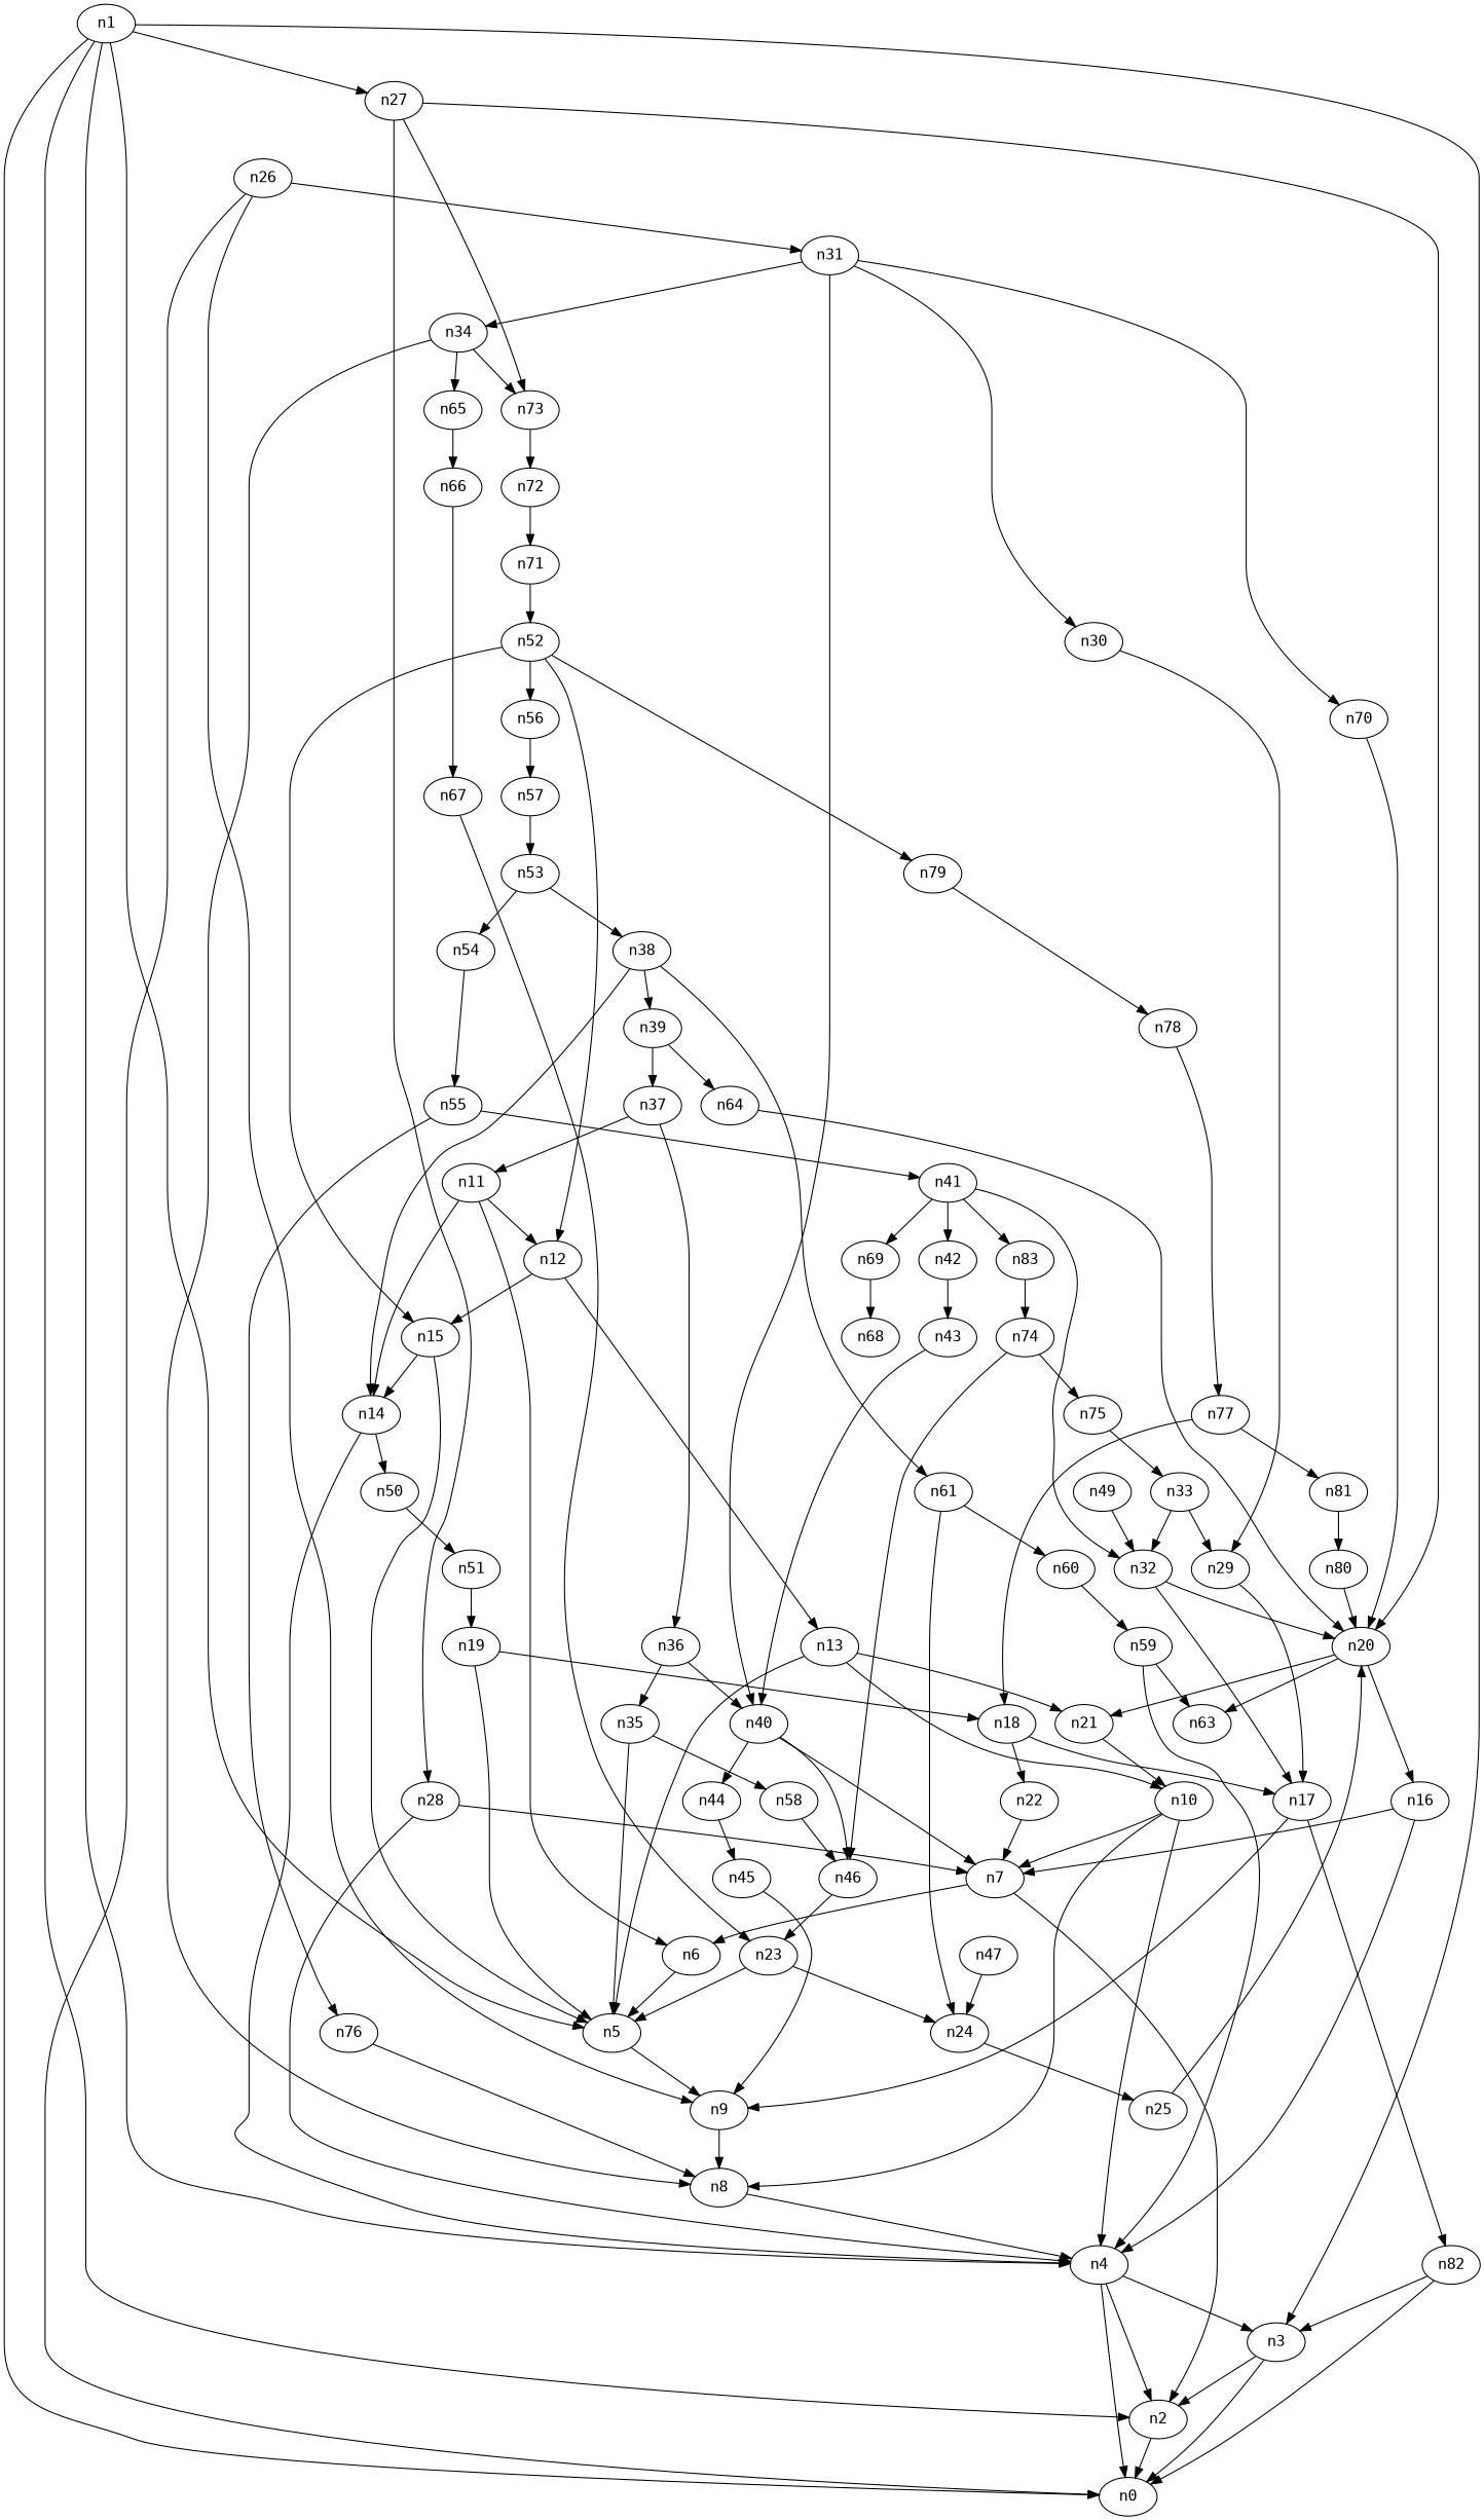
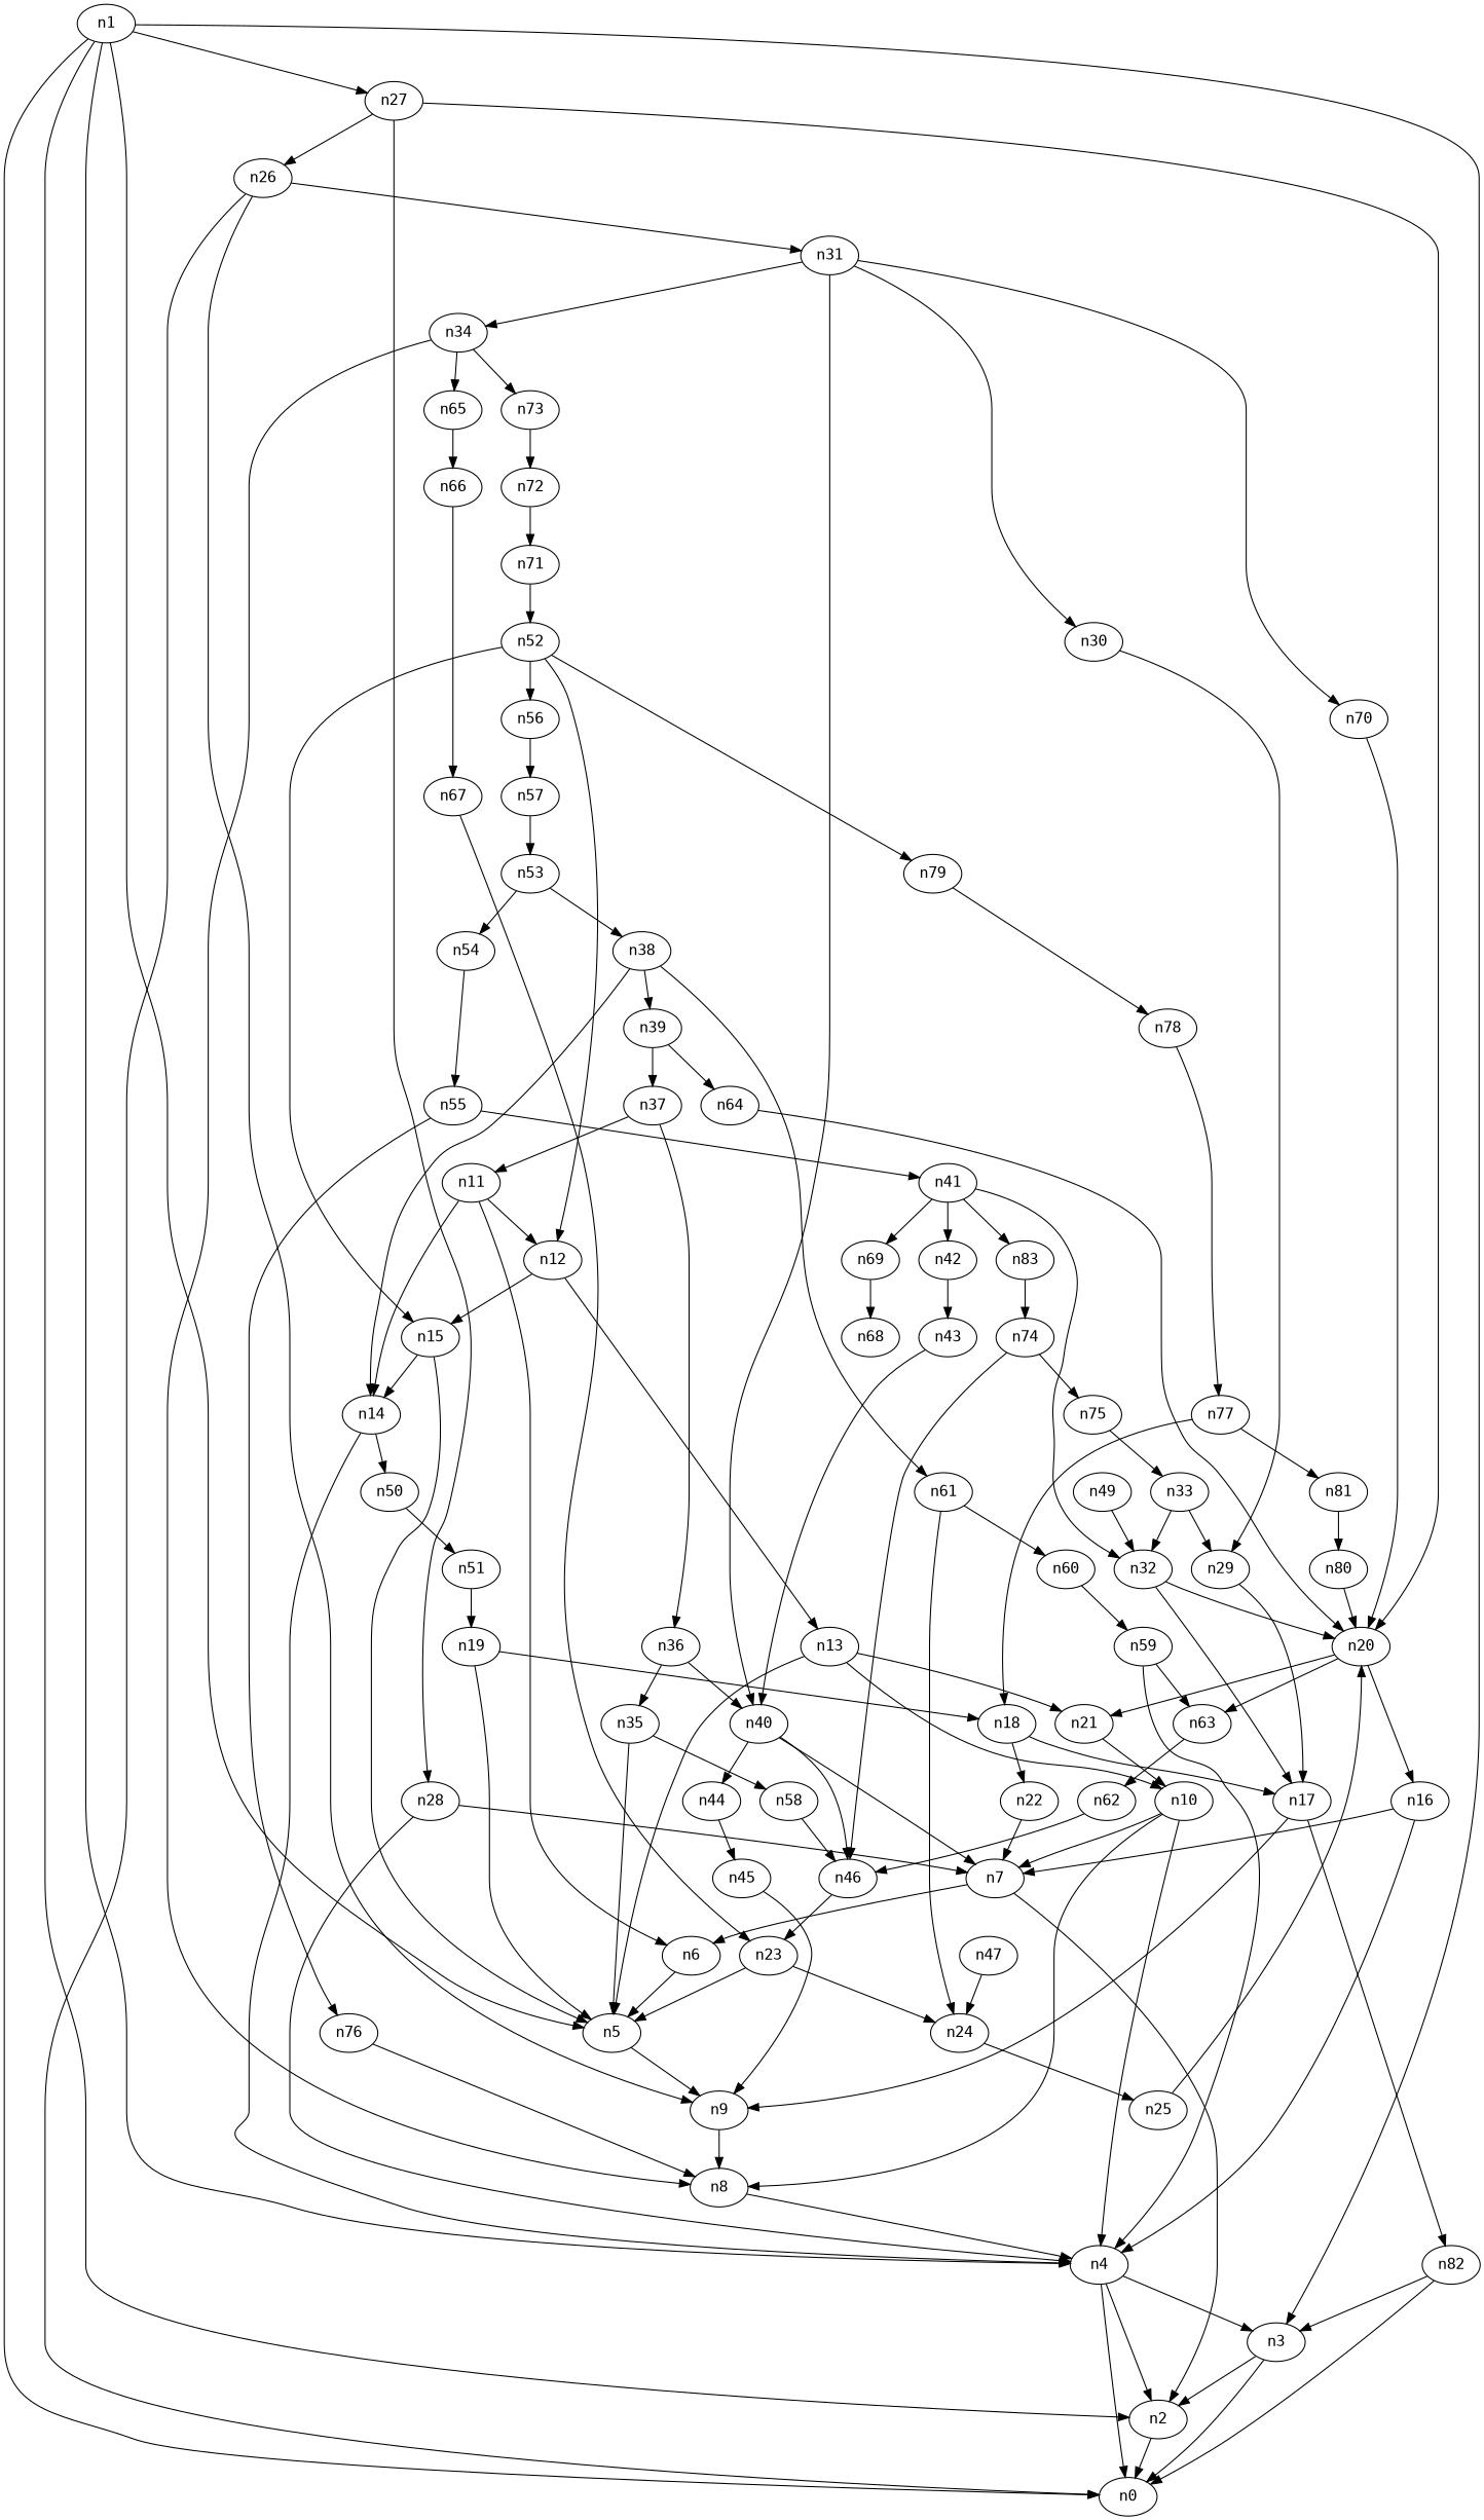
  digraph {
    fontname="DejaVu Sans Mono"
    node [fontname="DejaVu Sans Mono"]
    edge [fontname="DejaVu Sans Mono"]
    n1
    n0
    n2
    n3
    n4
    n5
    n27
    n9
    n20
    n26
    n28
    n8
    n21
    n16
    n63
    n31
    n7
    n6
    n10
    n11
    n12
    n14
    n13
    n15
    n50
    n51
    n19
    n17
    n82
    n18
    n22
    n23
    n24
    n25
    n30
    n34
    n40
    n70
    n29
    n65
    n73
    n44
    n46
    n66
    n72
    n45
    n32
    n33
    n67
    n71
    n35
    n58
    n36
    n37
    n38
    n39
    n61
    n64
    n60
    n59
    n41
    n42
    n69
    n83
    n43
    n68
    n74
    n75
    n47
    n49
    n52
    n56
    n79
    n57
    n78
    n53
    n77
    n54
    n55
    n76
+   n62
    n81
    n80
    n1 -> n0
    n1 -> n2
    n1 -> n3
    n1 -> n4
    n1 -> n5
    n1 -> n27
    n2 -> n0
    n3 -> n0
    n3 -> n2
    n4 -> n0
    n4 -> n2
    n4 -> n3
    n5 -> n9
    n27 -> n20
-   n27 -> n73
+   n27 -> n26
    n27 -> n28
    n9 -> n8
    n20 -> n21
    n20 -> n16
    n20 -> n63
    n26 -> n0
    n26 -> n9
    n26 -> n31
    n28 -> n4
    n28 -> n7
    n8 -> n4
    n21 -> n10
    n16 -> n4
    n16 -> n7
+   n63 -> n62
    n31 -> n30
    n31 -> n34
    n31 -> n40
    n31 -> n70
    n7 -> n2
    n7 -> n6
    n6 -> n5
    n10 -> n4
    n10 -> n8
    n10 -> n7
    n11 -> n6
    n11 -> n12
    n11 -> n14
    n12 -> n13
    n12 -> n15
    n14 -> n4
    n14 -> n50
    n13 -> n5
    n13 -> n21
    n13 -> n10
    n15 -> n5
    n15 -> n14
    n50 -> n51
    n51 -> n19
    n19 -> n5
    n19 -> n18
    n17 -> n9
    n17 -> n82
    n82 -> n0
    n82 -> n3
    n18 -> n17
    n18 -> n22
    n22 -> n7
    n23 -> n5
    n23 -> n24
    n24 -> n25
    n25 -> n20
    n30 -> n29
    n34 -> n8
    n34 -> n65
    n34 -> n73
    n40 -> n7
    n40 -> n44
    n40 -> n46
    n70 -> n20
    n29 -> n17
    n65 -> n66
    n73 -> n72
    n44 -> n45
    n46 -> n23
    n66 -> n67
    n72 -> n71
    n45 -> n9
    n32 -> n20
    n32 -> n17
    n33 -> n29
    n33 -> n32
    n67 -> n23
    n71 -> n52
    n35 -> n5
    n35 -> n58
    n58 -> n46
    n36 -> n40
    n36 -> n35
    n37 -> n11
    n37 -> n36
    n38 -> n14
    n38 -> n39
    n38 -> n61
    n39 -> n37
    n39 -> n64
    n61 -> n24
    n61 -> n60
    n64 -> n20
    n60 -> n59
    n59 -> n4
    n59 -> n63
    n41 -> n32
    n41 -> n42
    n41 -> n69
    n41 -> n83
    n42 -> n43
    n69 -> n68
    n83 -> n74
    n43 -> n40
    n74 -> n46
    n74 -> n75
    n75 -> n33
    n47 -> n24
    n49 -> n32
    n52 -> n12
    n52 -> n15
    n52 -> n56
    n52 -> n79
    n56 -> n57
    n79 -> n78
    n57 -> n53
    n78 -> n77
    n53 -> n38
    n53 -> n54
    n77 -> n18
    n77 -> n81
    n54 -> n55
    n55 -> n41
    n55 -> n76
    n76 -> n8
+   n62 -> n46
    n81 -> n80
    n80 -> n20
  }
